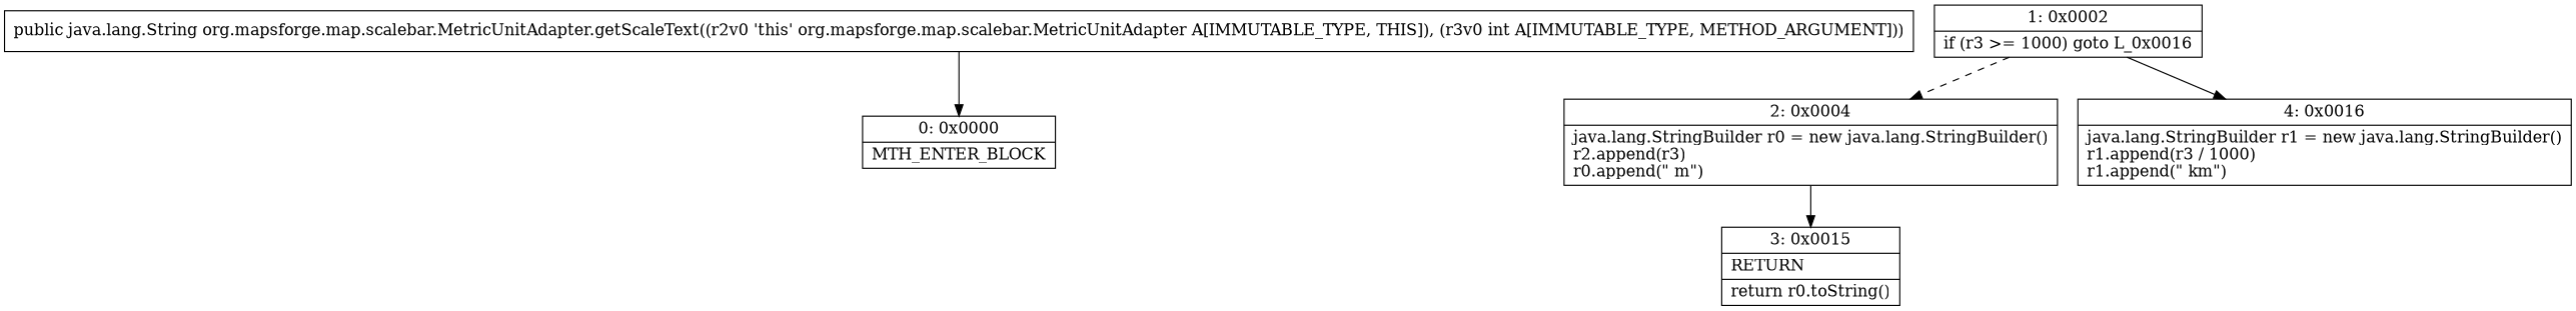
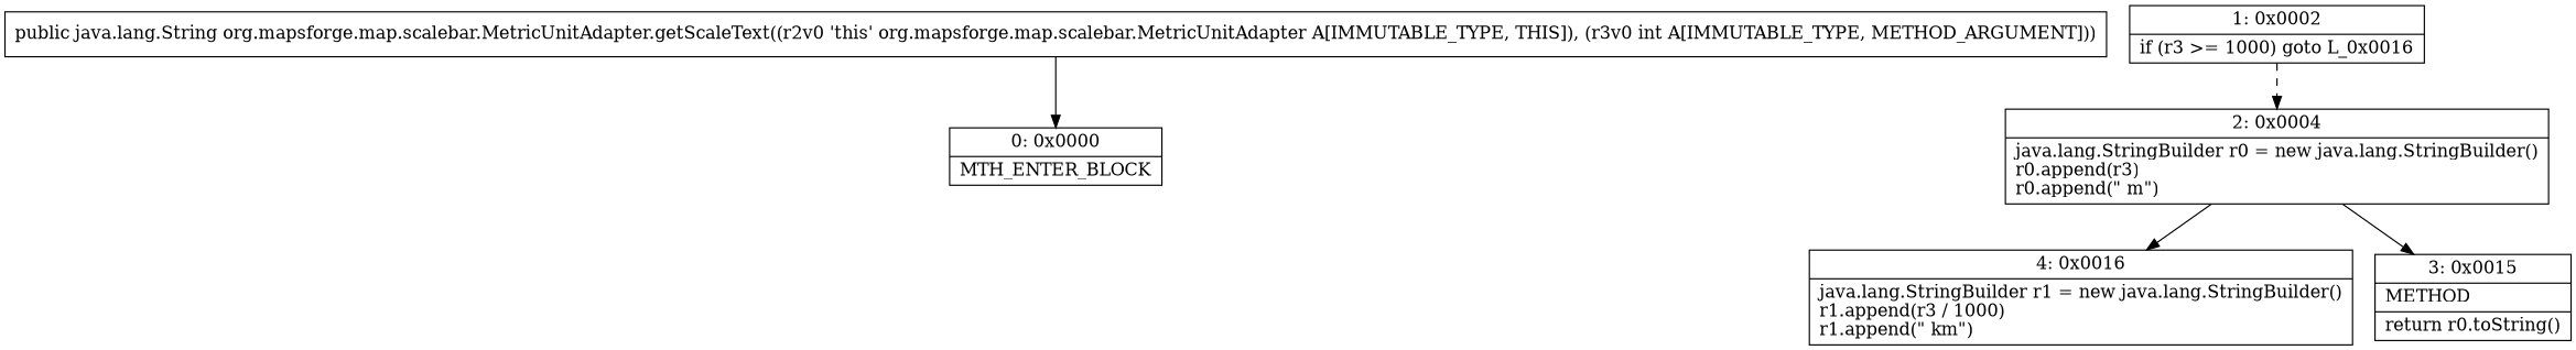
  digraph {
    node [shape=record]
    n1 [label="{0\:\ 0x0000|MTH_ENTER_BLOCK\l}"]
    n2 [label="{1\:\ 0x0002|if (r3 \>= 1000) goto L_0x0016\l}"]
-   n3 [label="{2\:\ 0x0004|java.lang.StringBuilder r0 = new java.lang.StringBuilder()\lr2.append(r3)\lr0.append(\" m\")\l}"]
+   n3 [label="{2\:\ 0x0004|java.lang.StringBuilder r0 = new java.lang.StringBuilder()\lr0.append(r3)\lr0.append(\" m\")\l}"]
    n4 [label="{4\:\ 0x0016|java.lang.StringBuilder r1 = new java.lang.StringBuilder()\lr1.append(r3 \/ 1000)\lr1.append(\" km\")\l}"]
-   n5 [label="{3\:\ 0x0015|RETURN\l|return r0.toString()\l}"]
+   n5 [label="{3\:\ 0x0015|METHOD\l|return r0.toString()\l}"]
    n6 [label="{public java.lang.String org.mapsforge.map.scalebar.MetricUnitAdapter.getScaleText((r2v0 'this' org.mapsforge.map.scalebar.MetricUnitAdapter A[IMMUTABLE_TYPE, THIS]), (r3v0 int A[IMMUTABLE_TYPE, METHOD_ARGUMENT])) }"]
    n2 -> n3 [style=dashed]
-   n2 -> n4
+   n3 -> n4
    n3 -> n5
    n6 -> n1
  }
